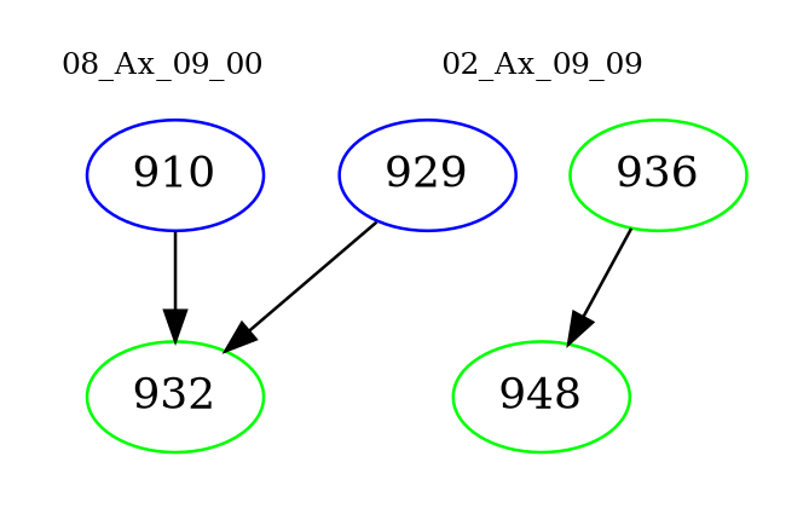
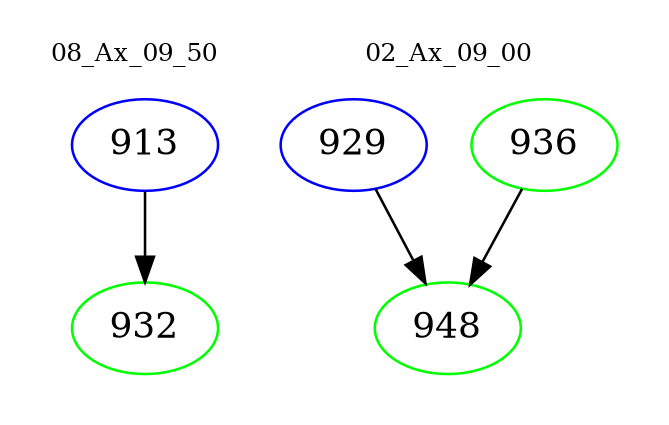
  digraph {
    node [color=green]
    edge [color=black]
-   n1 [color=blue label=910]
+   n1 [color=blue label=913]
    n2 [label=932]
    n3 [label=936]
    n4 [color=blue label=929]
    n5 [label=948]
    subgraph cluster_1 {
      color=white
      fontsize=10
-     label="08_Ax_09_00"
+     label="08_Ax_09_50"
      n1
      n2
    }
    subgraph cluster_2 {
      color=white
      fontsize=10
-     label="02_Ax_09_09"
+     label="02_Ax_09_00"
      n3
      n4
      n5
    }
    n1 -> n2
    n3 -> n5
-   n4 -> n2
+   n4 -> n5
  }
